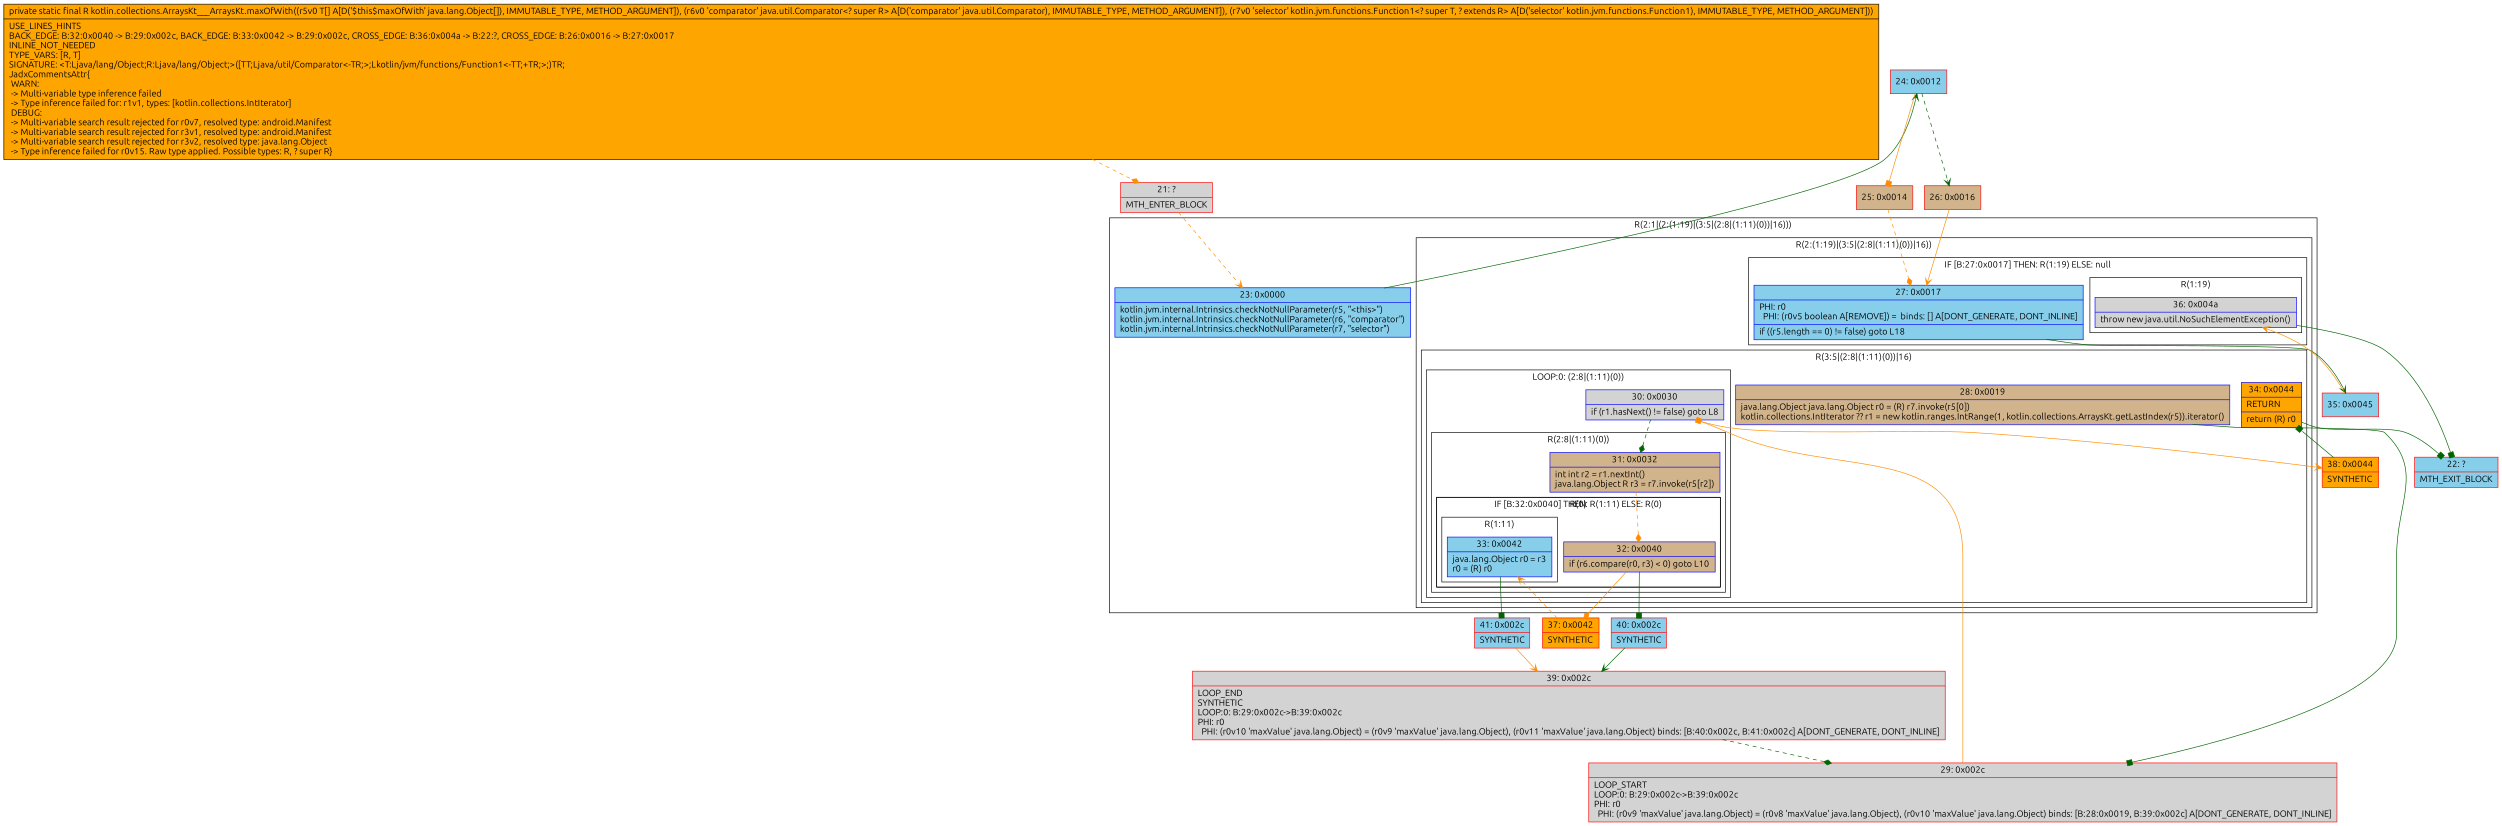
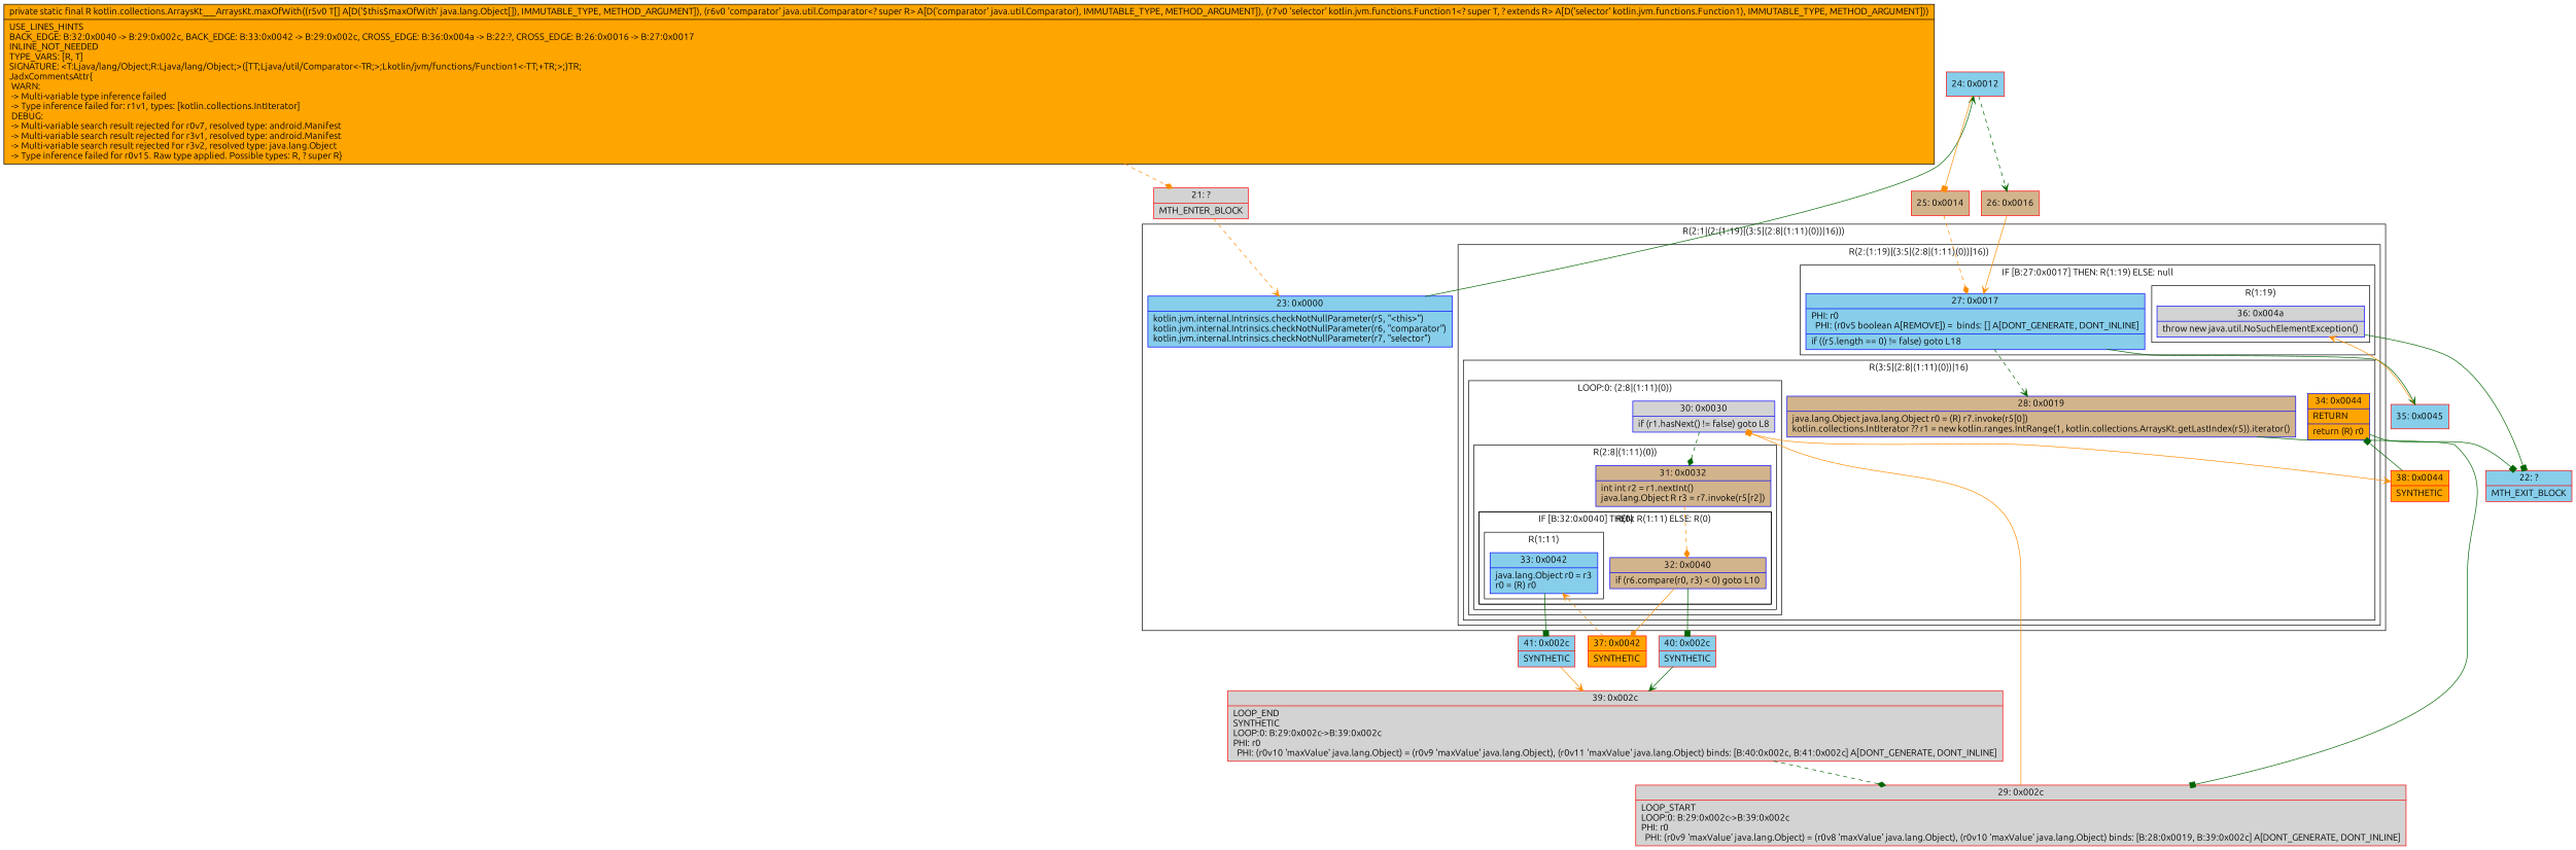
  digraph {
    fontname=Ubuntu
    node [color=red fillcolor=skyblue fontname=Ubuntu shape=record style=filled]
    edge [arrowhead=vee color=darkgreen fontname=Ubuntu style=solid]
    n1 [color=blue fillcolor=lightgrey label="{36\:\ 0x004a|throw new java.util.NoSuchElementException()\l}"]
    n2 [color=blue label="{27\:\ 0x0017|PHI: r0 \l  PHI: (r0v5 boolean A[REMOVE]) =  binds: [] A[DONT_GENERATE, DONT_INLINE]\l|if ((r5.length == 0) != false) goto L18\l}"]
    n3 [color=blue label="{33\:\ 0x0042|java.lang.Object r0 = r3\lr0 = (R) r0\l}"]
    n4 [color=blue fillcolor=tan label="{32\:\ 0x0040|if (r6.compare(r0, r3) \< 0) goto L10\l}"]
    n5 [color=blue fillcolor=tan label="{31\:\ 0x0032|int int r2 = r1.nextInt()\ljava.lang.Object R r3 = r7.invoke(r5[r2])\l}"]
    n6 [color=blue fillcolor=lightgrey label="{30\:\ 0x0030|if (r1.hasNext() != false) goto L8\l}"]
    n7 [color=blue fillcolor=tan label="{28\:\ 0x0019|java.lang.Object java.lang.Object r0 = (R) r7.invoke(r5[0])\lkotlin.collections.IntIterator ?? r1 = new kotlin.ranges.IntRange(1, kotlin.collections.ArraysKt.getLastIndex(r5)).iterator()\l}"]
    n8 [color=blue fillcolor=orange label="{34\:\ 0x0044|RETURN\l|return (R) r0\l}"]
    n9 [color=blue label="{23\:\ 0x0000|kotlin.jvm.internal.Intrinsics.checkNotNullParameter(r5, \"\<this\>\")\lkotlin.jvm.internal.Intrinsics.checkNotNullParameter(r6, \"comparator\")\lkotlin.jvm.internal.Intrinsics.checkNotNullParameter(r7, \"selector\")\l}"]
    n10 [label="{22\:\ ?|MTH_EXIT_BLOCK\l}"]
    n11 [label="{35\:\ 0x0045}"]
    n12 [label="{41\:\ 0x002c|SYNTHETIC\l}"]
    n13 [fillcolor=orange label="{37\:\ 0x0042|SYNTHETIC\l}"]
    n14 [label="{40\:\ 0x002c|SYNTHETIC\l}"]
    n15 [fillcolor=orange label="{38\:\ 0x0044|SYNTHETIC\l}"]
    n16 [fillcolor=lightgrey label="{29\:\ 0x002c|LOOP_START\lLOOP:0: B:29:0x002c\-\>B:39:0x002c\lPHI: r0 \l  PHI: (r0v9 'maxValue' java.lang.Object) = (r0v8 'maxValue' java.lang.Object), (r0v10 'maxValue' java.lang.Object) binds: [B:28:0x0019, B:39:0x002c] A[DONT_GENERATE, DONT_INLINE]\l}"]
    n17 [label="{24\:\ 0x0012}"]
    n18 [fillcolor=tan label="{25\:\ 0x0014}"]
    n19 [fillcolor=tan label="{26\:\ 0x0016}"]
    n20 [fillcolor=lightgrey label="{39\:\ 0x002c|LOOP_END\lSYNTHETIC\lLOOP:0: B:29:0x002c\-\>B:39:0x002c\lPHI: r0 \l  PHI: (r0v10 'maxValue' java.lang.Object) = (r0v9 'maxValue' java.lang.Object), (r0v11 'maxValue' java.lang.Object) binds: [B:40:0x002c, B:41:0x002c] A[DONT_GENERATE, DONT_INLINE]\l}"]
    n21 [fillcolor=lightgrey label="{21\:\ ?|MTH_ENTER_BLOCK\l}"]
    n22 [fillcolor=orange label="{private static final R kotlin.collections.ArraysKt___ArraysKt.maxOfWith((r5v0 T[] A[D('$this$maxOfWith' java.lang.Object[]), IMMUTABLE_TYPE, METHOD_ARGUMENT]), (r6v0 'comparator' java.util.Comparator\<? super R\> A[D('comparator' java.util.Comparator), IMMUTABLE_TYPE, METHOD_ARGUMENT]), (r7v0 'selector' kotlin.jvm.functions.Function1\<? super T, ? extends R\> A[D('selector' kotlin.jvm.functions.Function1), IMMUTABLE_TYPE, METHOD_ARGUMENT]))  | USE_LINES_HINTS\lBACK_EDGE: B:32:0x0040 \-\> B:29:0x002c, BACK_EDGE: B:33:0x0042 \-\> B:29:0x002c, CROSS_EDGE: B:36:0x004a \-\> B:22:?, CROSS_EDGE: B:26:0x0016 \-\> B:27:0x0017\lINLINE_NOT_NEEDED\lTYPE_VARS: [R, T]\lSIGNATURE: \<T:Ljava\/lang\/Object;R:Ljava\/lang\/Object;\>([TT;Ljava\/util\/Comparator\<\-TR;\>;Lkotlin\/jvm\/functions\/Function1\<\-TT;+TR;\>;)TR;\lJadxCommentsAttr\{\l WARN: \l \-\> Multi\-variable type inference failed\l \-\> Type inference failed for: r1v1, types: [kotlin.collections.IntIterator]\l DEBUG: \l \-\> Multi\-variable search result rejected for r0v7, resolved type: android.Manifest\l \-\> Multi\-variable search result rejected for r3v1, resolved type: android.Manifest\l \-\> Multi\-variable search result rejected for r3v2, resolved type: java.lang.Object\l \-\> Type inference failed for r0v15. Raw type applied. Possible types: R, ? super R\}\l}" color=""]
    subgraph cluster_1 {
      label="R(2:1|(2:(1:19)|(3:5|(2:8|(1:11)(0))|16)))"
      n9
      subgraph cluster_2 {
        label="R(2:(1:19)|(3:5|(2:8|(1:11)(0))|16))"
        subgraph cluster_3 {
          label="IF [B:27:0x0017] THEN: R(1:19) ELSE: null"
          n2
          subgraph cluster_4 {
            label="R(1:19)"
            n1
          }
        }
        subgraph cluster_5 {
          label="R(3:5|(2:8|(1:11)(0))|16)"
          n7
          n8
          subgraph cluster_6 {
            label="LOOP:0: (2:8|(1:11)(0))"
            n6
            subgraph cluster_7 {
              label="R(2:8|(1:11)(0))"
              n5
              subgraph cluster_8 {
                label="IF [B:32:0x0040] THEN: R(1:11) ELSE: R(0)"
                n4
                subgraph cluster_9 {
                  label="R(1:11)"
                  n3
                }
                subgraph cluster_10 {
                  label="R(0)"
                }
              }
            }
          }
        }
      }
    }
    n1 -> n10 [arrowhead=box]
+   n2 -> n7 [style=dashed]
    n2 -> n11
    n3 -> n12 [arrowhead=box]
    n4 -> n13 [arrowhead=diamond color=darkorange]
    n4 -> n14 [arrowhead=box]
    n5 -> n4 [arrowhead=diamond color=darkorange style=dashed]
    n6 -> n5 [arrowhead=diamond style=dashed]
    n6 -> n15 [color=darkorange]
    n7 -> n16 [arrowhead=box]
    n8 -> n10 [arrowhead=box]
    n9 -> n17
    n11 -> n1 [color=darkorange]
    n12 -> n20 [color=darkorange]
    n13 -> n3 [color=darkorange style=dashed]
    n14 -> n20
    n15 -> n8 [arrowhead=box]
    n16 -> n6 [arrowhead=box color=darkorange]
    n17 -> n18 [arrowhead=box color=darkorange]
    n17 -> n19 [style=dashed]
    n18 -> n2 [arrowhead=diamond color=darkorange style=dashed]
    n19 -> n2 [color=darkorange]
    n20 -> n16 [arrowhead=diamond style=dashed]
    n21 -> n9 [color=darkorange style=dashed]
    n22 -> n21 [arrowhead=diamond color=darkorange style=dashed]
  }
